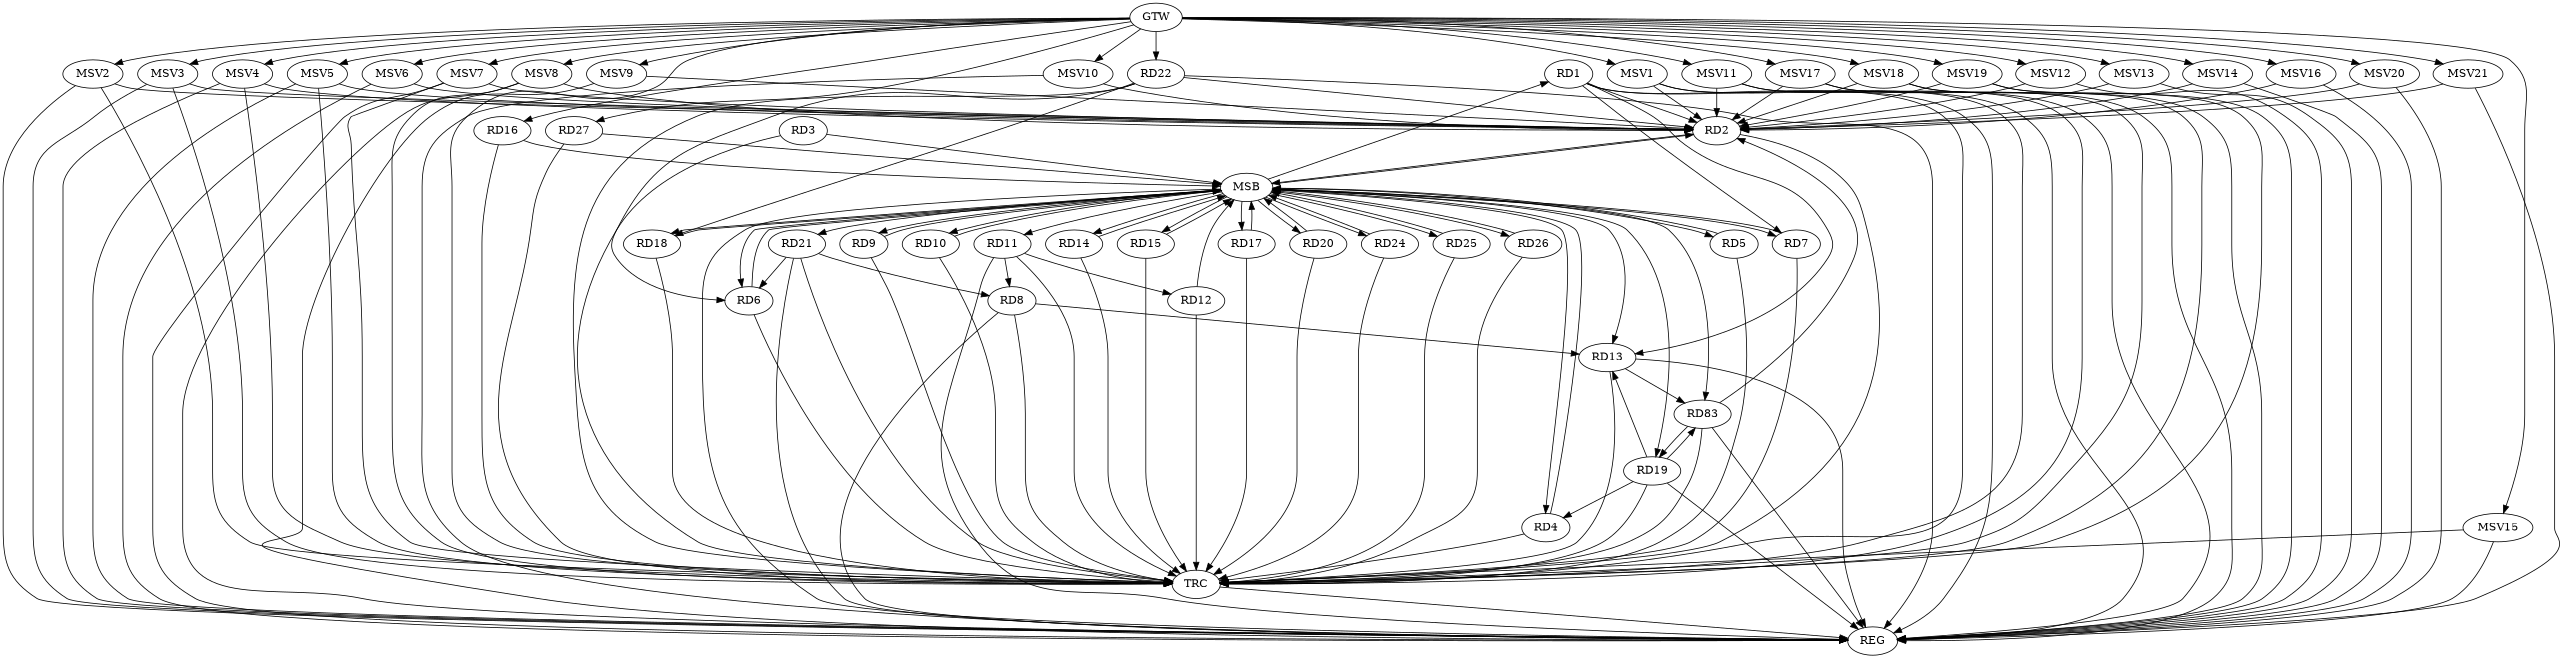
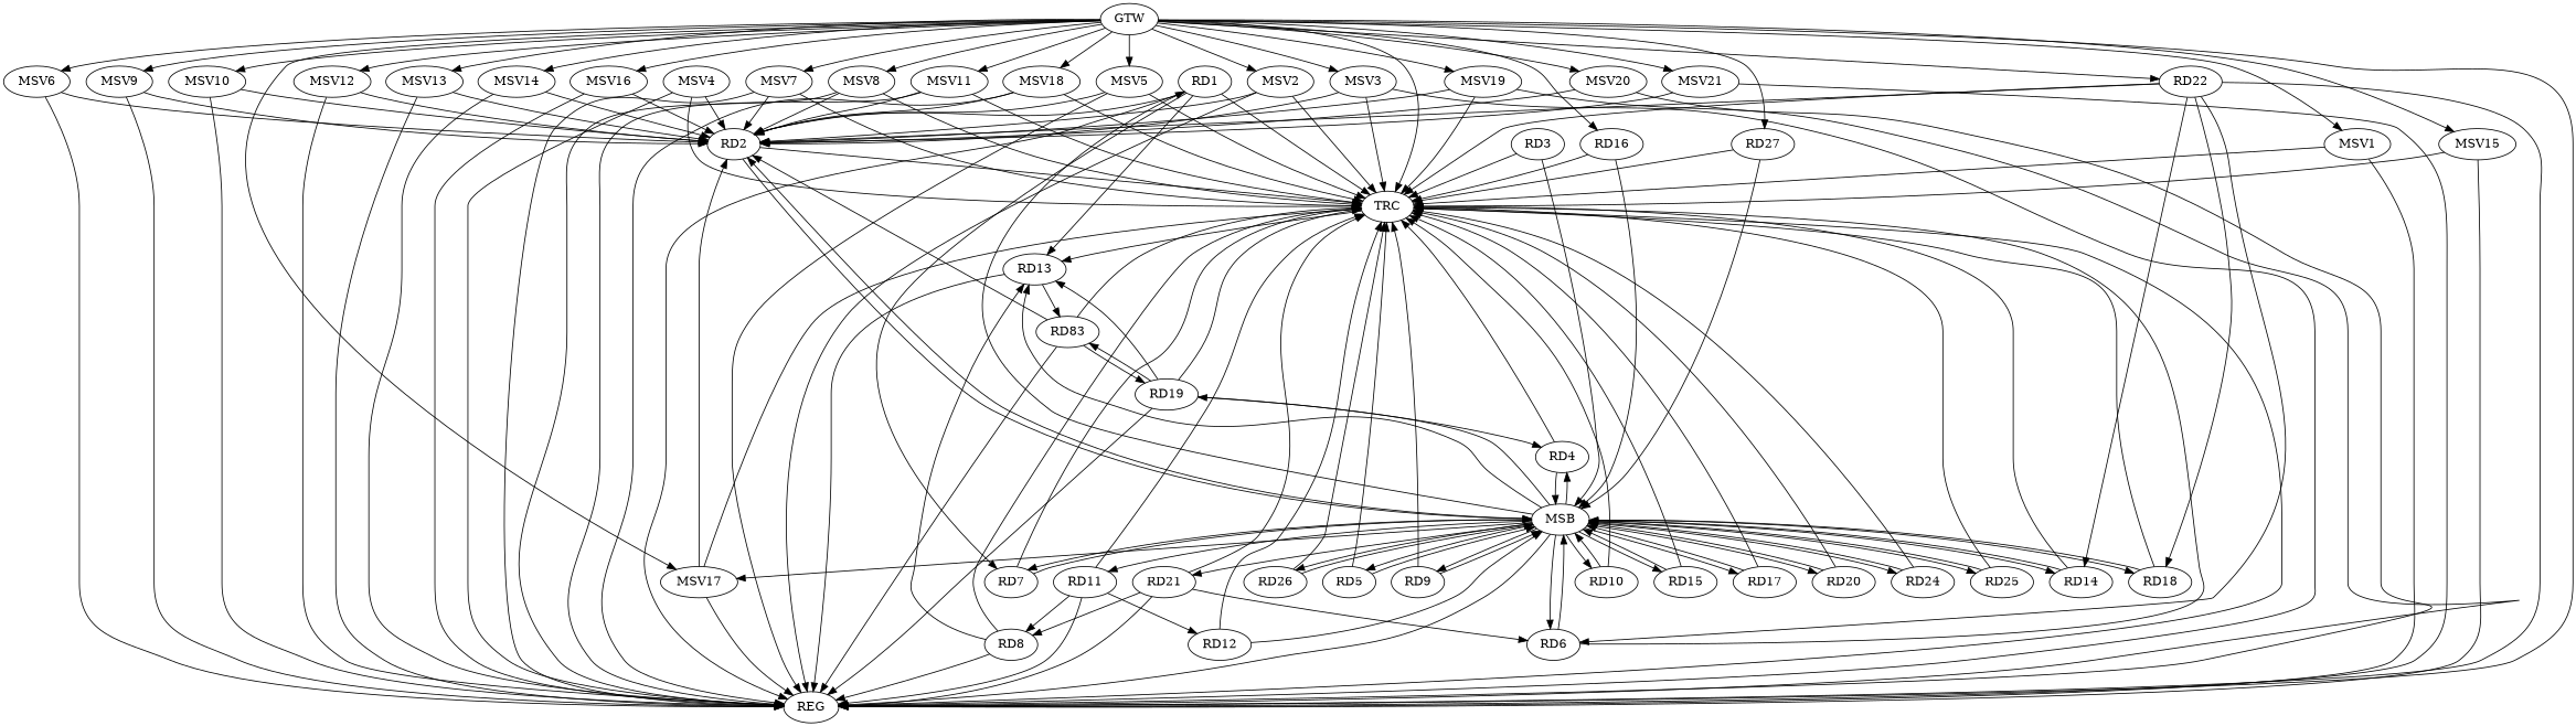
  strict digraph {
    n1 [label=RD1]
    n2 [label=RD2]
    n3 [label=RD7]
    n4 [label=RD13]
    n5 [label=REG]
    n6 [label=TRC]
    n7 [label=MSB]
    n8 [label=RD83]
    n9 [label=RD4]
    n10 [label=RD5]
    n11 [label=RD6]
    n12 [label=RD9]
    n13 [label=RD10]
    n14 [label=RD11]
    n15 [label=RD14]
    n16 [label=RD15]
    n17 [label=RD17]
    n18 [label=RD18]
    n19 [label=RD19]
    n20 [label=RD20]
    n21 [label=RD21]
    n22 [label=RD24]
    n23 [label=RD25]
    n24 [label=RD26]
    n25 [label=RD3]
    n26 [label=RD8]
    n27 [label=RD12]
    n28 [label=RD16]
    n29 [label=RD22]
    n30 [label=RD27]
    n31 [label=GTW]
    n32 [label=MSV1]
    n33 [label=MSV2]
    n34 [label=MSV3]
    n35 [label=MSV4]
    n36 [label=MSV5]
    n37 [label=MSV6]
    n38 [label=MSV7]
    n39 [label=MSV8]
    n40 [label=MSV9]
    n41 [label=MSV10]
    n42 [label=MSV11]
    n43 [label=MSV12]
    n44 [label=MSV13]
    n45 [label=MSV14]
    n46 [label=MSV15]
    n47 [label=MSV16]
    n48 [label=MSV17]
    n49 [label=MSV18]
    n50 [label=MSV19]
    n51 [label=MSV20]
    n52 [label=MSV21]
    n1 -> n2
    n1 -> n3
    n1 -> n4
    n1 -> n5
    n1 -> n6
    n2 -> n6
    n2 -> n7
    n3 -> n6
    n3 -> n7
    n4 -> n5
-   n4 -> n6
+   n6 -> n4
    n4 -> n8
    n6 -> n5
    n7 -> n1
    n7 -> n2
    n7 -> n3
    n7 -> n4
    n7 -> n5
-   n7 -> n8
+   n7 -> n48
    n7 -> n9
    n7 -> n10
    n7 -> n11
    n7 -> n12
    n7 -> n13
    n7 -> n14
    n7 -> n15
    n7 -> n16
    n7 -> n17
    n7 -> n18
    n7 -> n19
    n7 -> n20
    n7 -> n21
    n7 -> n22
    n7 -> n23
    n7 -> n24
    n8 -> n2
    n8 -> n5
    n8 -> n6
    n8 -> n19
    n9 -> n6
    n9 -> n7
    n10 -> n6
    n10 -> n7
    n11 -> n6
    n11 -> n7
    n12 -> n6
    n12 -> n7
    n13 -> n6
    n13 -> n7
    n14 -> n5
    n14 -> n6
    n14 -> n26
    n14 -> n27
    n15 -> n6
    n15 -> n7
    n16 -> n6
    n16 -> n7
    n17 -> n6
    n17 -> n7
    n18 -> n6
    n18 -> n7
    n19 -> n4
    n19 -> n5
    n19 -> n6
    n19 -> n8
    n19 -> n9
    n20 -> n6
    n20 -> n7
    n21 -> n5
    n21 -> n6
    n21 -> n11
    n21 -> n26
    n22 -> n6
    n22 -> n7
    n23 -> n6
    n23 -> n7
    n24 -> n6
    n24 -> n7
    n25 -> n6
    n25 -> n7
    n26 -> n4
    n26 -> n5
    n26 -> n6
    n27 -> n6
    n27 -> n7
    n28 -> n6
    n28 -> n7
    n29 -> n2
    n29 -> n5
    n29 -> n6
    n29 -> n11
+   n29 -> n15
    n29 -> n18
    n30 -> n6
    n30 -> n7
    n31 -> n6
    n31 -> n28
    n31 -> n29
    n31 -> n30
    n31 -> n32
    n31 -> n33
    n31 -> n34
-   n31 -> n35
+   n31 -> n5
    n31 -> n36
    n31 -> n37
    n31 -> n38
    n31 -> n39
    n31 -> n40
    n31 -> n41
    n31 -> n42
    n31 -> n43
    n31 -> n44
    n31 -> n45
    n31 -> n46
    n31 -> n47
    n31 -> n48
    n31 -> n49
    n31 -> n50
    n31 -> n51
    n31 -> n52
-   n32 -> n2
    n32 -> n5
    n32 -> n6
    n33 -> n2
    n33 -> n5
    n33 -> n6
    n34 -> n2
    n34 -> n5
    n34 -> n6
    n35 -> n2
    n35 -> n5
    n35 -> n6
    n36 -> n2
    n36 -> n5
    n36 -> n6
    n37 -> n2
    n37 -> n5
    n38 -> n2
    n38 -> n5
    n38 -> n6
    n39 -> n2
    n39 -> n5
    n39 -> n6
    n40 -> n2
    n40 -> n5
    n41 -> n2
    n41 -> n5
    n42 -> n2
    n42 -> n5
    n42 -> n6
    n43 -> n2
    n43 -> n5
    n44 -> n2
    n44 -> n5
    n45 -> n2
    n45 -> n5
    n46 -> n5
    n46 -> n6
    n47 -> n2
    n47 -> n5
    n48 -> n2
    n48 -> n5
    n48 -> n6
    n49 -> n2
    n49 -> n5
    n49 -> n6
    n50 -> n2
    n50 -> n5
    n50 -> n6
    n51 -> n2
    n51 -> n5
    n52 -> n2
    n52 -> n5
  }
